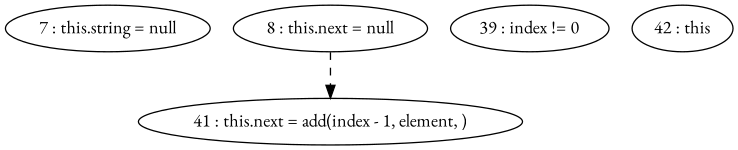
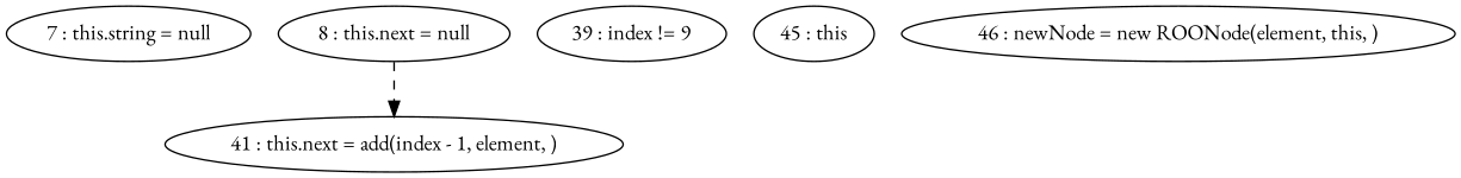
  digraph {
    fontname="EB Garamond"
    node [fontname="EB Garamond"]
    "7 : this.string = null"
    "8 : this.next = null"
    "41 : this.next = add(index - 1, element, )"
-   "39 : index != 0"
-   "42 : this"
+   "39 : index != 0" [label="39 : index != 9"]
+   "42 : this" [label="45 : this"]
+   "46 : newNode = new ROONode(element, this, )"
    "8 : this.next = null" -> "41 : this.next = add(index - 1, element, )" [style=dashed fontname="EB Garamond"]
  }
